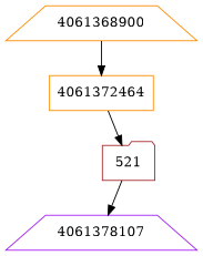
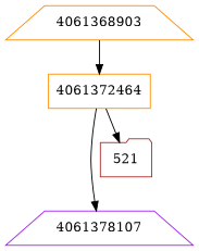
  strict digraph {
    node [color=darkorange shape=trapezium]
    4061372464 [shape=box]
    4061378107 [color=purple]
    n3 [color=brown label=521 shape=folder]
-   4061368900
-   n3 -> 4061378107
+   4061368900 [label=4061368903]
+   4061372464 -> 4061378107
    4061372464 -> n3
    4061368900 -> 4061372464
  }
